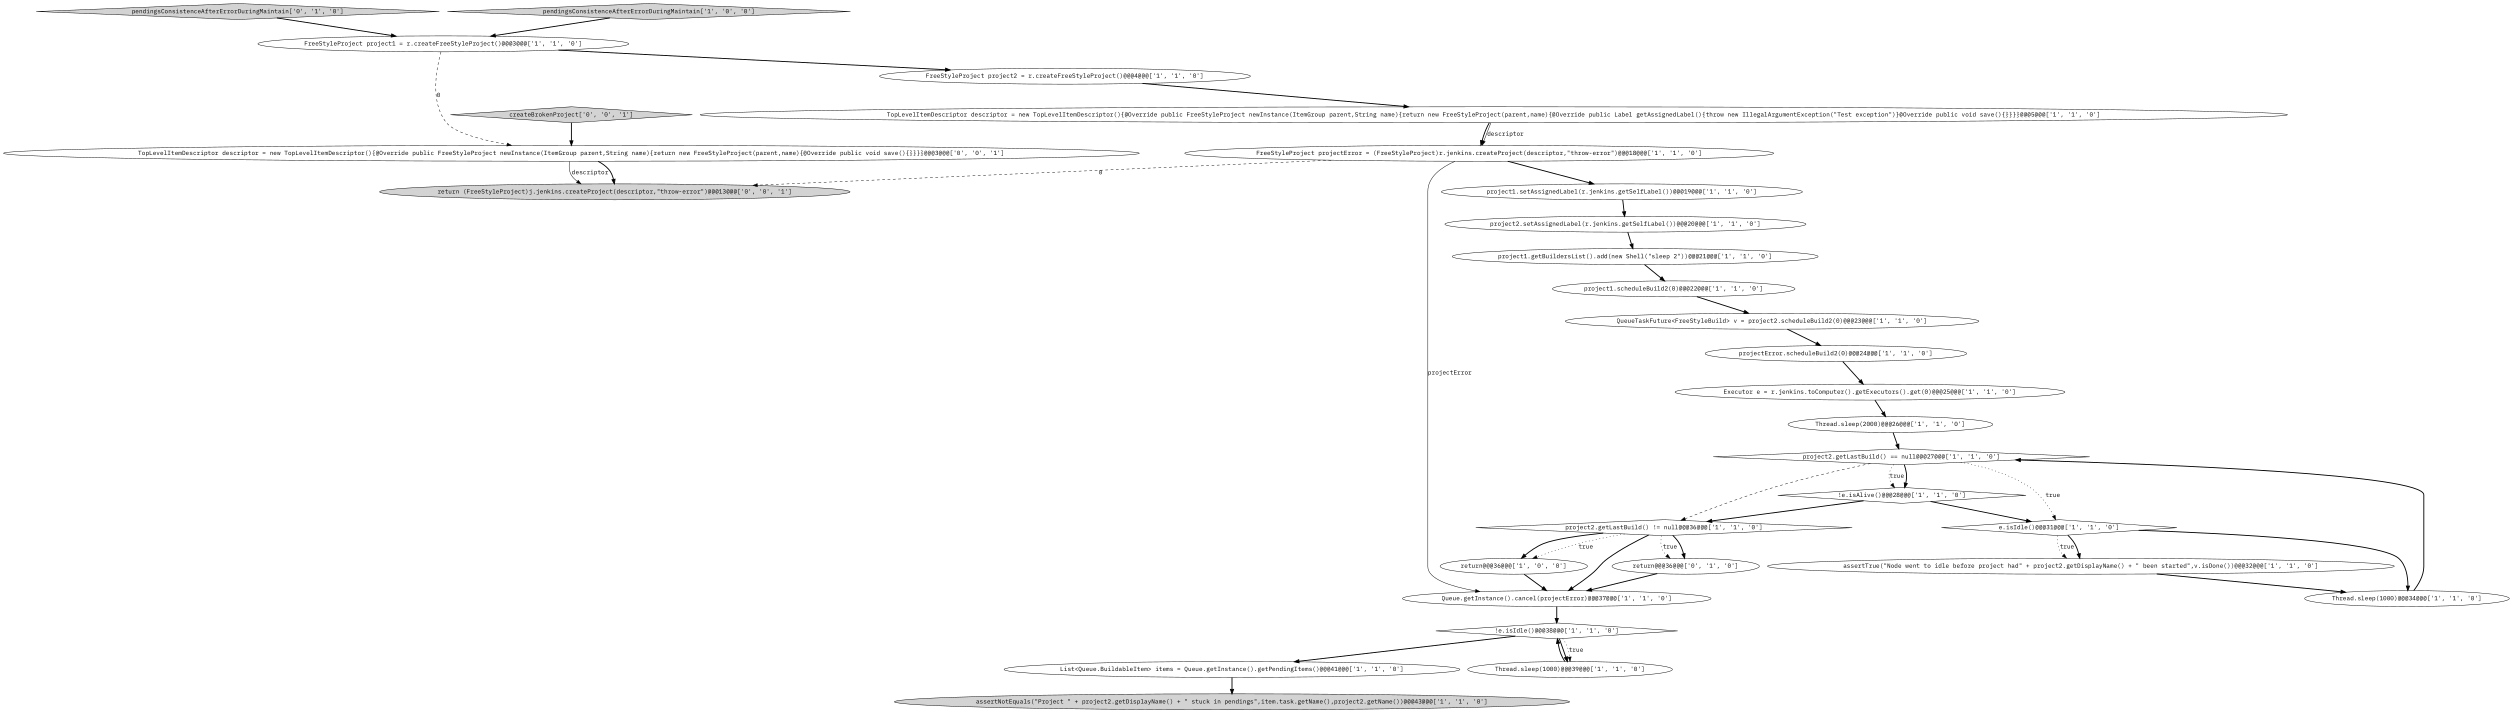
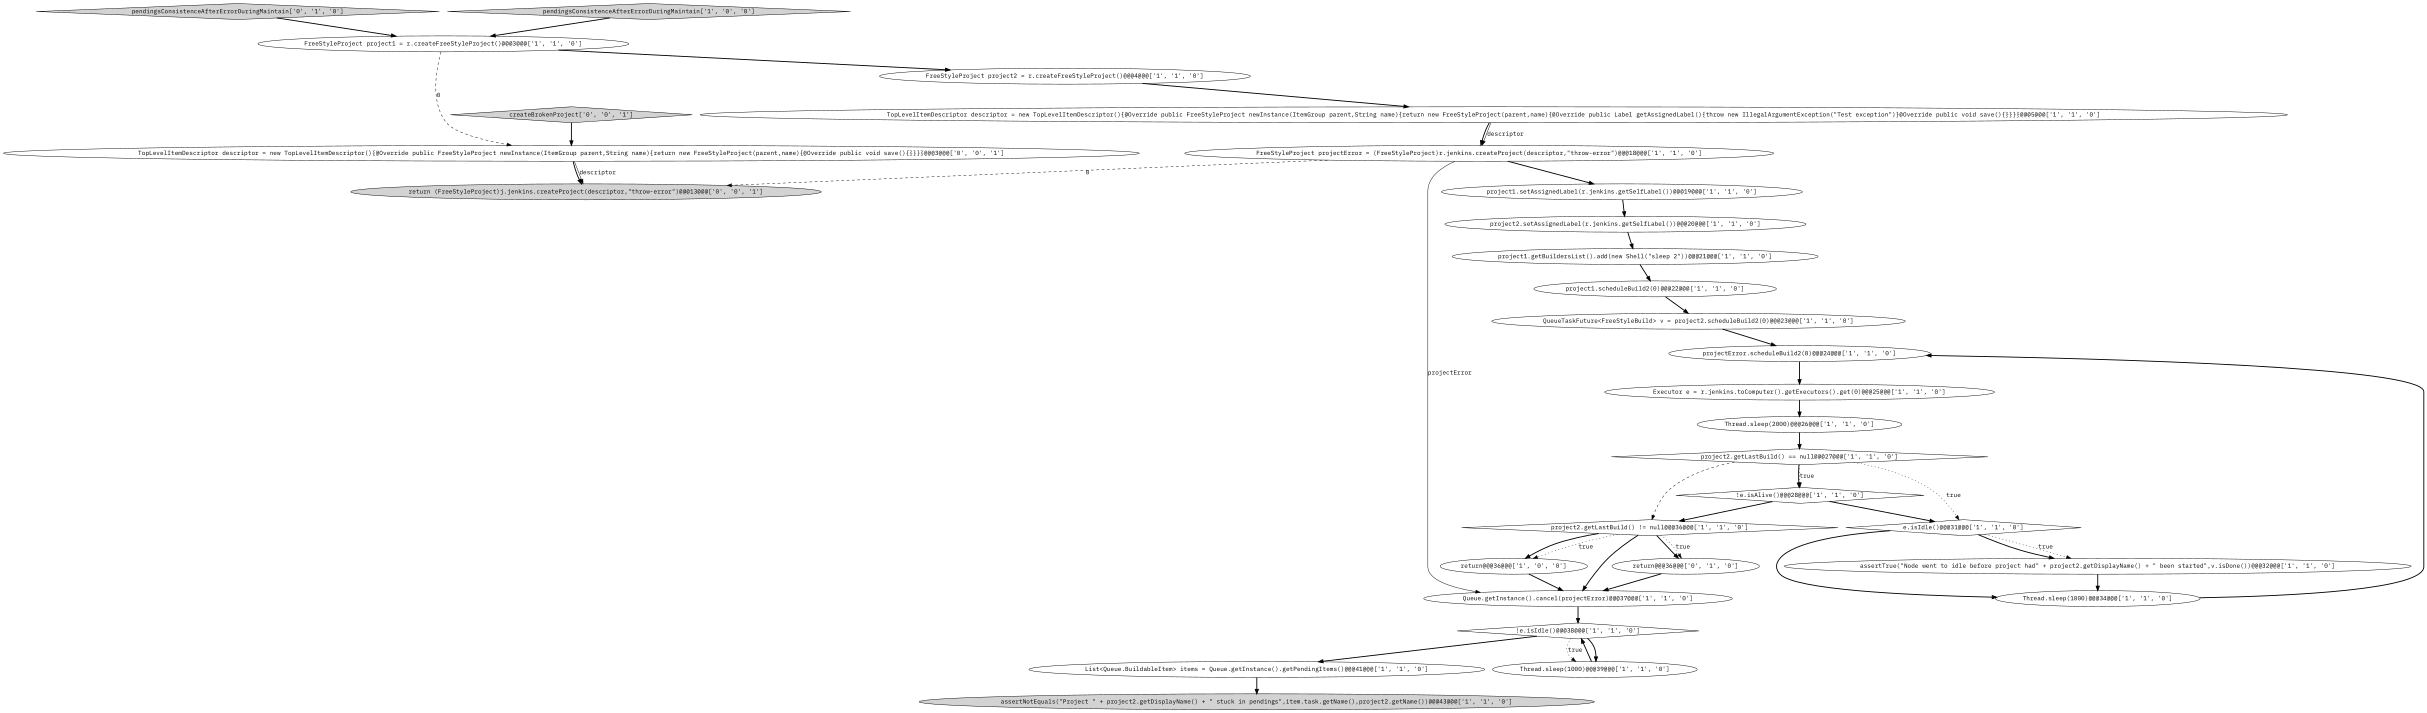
  digraph {
    fontname="IBM Plex Mono"
    node [fillcolor=white fontname="IBM Plex Mono" shape=ellipse style=filled]
    edge [fontname="IBM Plex Mono" style=bold]
    n1 [label="TopLevelItemDescriptor descriptor = new TopLevelItemDescriptor(){@Override public FreeStyleProject newInstance(ItemGroup parent,String name){return new FreeStyleProject(parent,name){@Override public void save(){}}}}@@@3@@@['0', '0', '1']"]
    n2 [fillcolor=lightgray label="return (FreeStyleProject)j.jenkins.createProject(descriptor,\"throw-error\")@@@13@@@['0', '0', '1']"]
    n3 [fillcolor=lightgray label="pendingsConsistenceAfterErrorDuringMaintain['0', '1', '0']" shape=diamond]
    n4 [label="FreeStyleProject project1 = r.createFreeStyleProject()@@@3@@@['1', '1', '0']"]
    n5 [label="FreeStyleProject project2 = r.createFreeStyleProject()@@@4@@@['1', '1', '0']"]
    n6 [label="List<Queue.BuildableItem> items = Queue.getInstance().getPendingItems()@@@41@@@['1', '1', '0']"]
    n7 [fillcolor=lightgray label="assertNotEquals(\"Project \" + project2.getDisplayName() + \" stuck in pendings\",item.task.getName(),project2.getName())@@@43@@@['1', '1', '0']"]
    n8 [label="Thread.sleep(2000)@@@26@@@['1', '1', '0']"]
    n9 [label="project2.getLastBuild() == null@@@27@@@['1', '1', '0']" shape=diamond]
    n10 [label="!e.isAlive()@@@28@@@['1', '1', '0']" shape=diamond]
    n11 [label="project2.getLastBuild() != null@@@36@@@['1', '1', '0']" shape=diamond]
    n12 [label="e.isIdle()@@@31@@@['1', '1', '0']" shape=diamond]
    n13 [label="FreeStyleProject projectError = (FreeStyleProject)r.jenkins.createProject(descriptor,\"throw-error\")@@@18@@@['1', '1', '0']"]
    n14 [label="Queue.getInstance().cancel(projectError)@@@37@@@['1', '1', '0']"]
    n15 [label="project1.setAssignedLabel(r.jenkins.getSelfLabel())@@@19@@@['1', '1', '0']"]
    n16 [label="!e.isIdle()@@@38@@@['1', '1', '0']" shape=diamond]
    n17 [label="project2.setAssignedLabel(r.jenkins.getSelfLabel())@@@20@@@['1', '1', '0']"]
    n18 [label="Executor e = r.jenkins.toComputer().getExecutors().get(0)@@@25@@@['1', '1', '0']"]
    n19 [label="return@@@36@@@['1', '0', '0']"]
    n20 [label="return@@@36@@@['0', '1', '0']"]
    n21 [label="Thread.sleep(1000)@@@34@@@['1', '1', '0']"]
    n22 [label="assertTrue(\"Node went to idle before project had\" + project2.getDisplayName() + \" been started\",v.isDone())@@@32@@@['1', '1', '0']"]
    n23 [label="projectError.scheduleBuild2(0)@@@24@@@['1', '1', '0']"]
    n24 [label="project1.getBuildersList().add(new Shell(\"sleep 2\"))@@@21@@@['1', '1', '0']"]
    n25 [label="project1.scheduleBuild2(0)@@@22@@@['1', '1', '0']"]
    n26 [label="Thread.sleep(1000)@@@39@@@['1', '1', '0']"]
    n27 [label="TopLevelItemDescriptor descriptor = new TopLevelItemDescriptor(){@Override public FreeStyleProject newInstance(ItemGroup parent,String name){return new FreeStyleProject(parent,name){@Override public Label getAssignedLabel(){throw new IllegalArgumentException(\"Test exception\")}@Override public void save(){}}}}@@@5@@@['1', '1', '0']"]
    n28 [label="QueueTaskFuture<FreeStyleBuild> v = project2.scheduleBuild2(0)@@@23@@@['1', '1', '0']"]
    n29 [fillcolor=lightgray label="createBrokenProject['0', '0', '1']" shape=diamond]
    n30 [fillcolor=lightgray label="pendingsConsistenceAfterErrorDuringMaintain['1', '0', '0']" shape=diamond]
    n1 -> n2 [label=descriptor style=solid]
    n1 -> n2
    n3 -> n4
    n4 -> n1 [label=0 style=dashed]
    n4 -> n5
    n5 -> n27
    n6 -> n7
    n8 -> n9
    n9 -> n10
    n9 -> n10 [label=true style=dotted]
    n9 -> n11 [style=dashed]
    n9 -> n12 [label=true style=dotted]
    n10 -> n11
    n10 -> n12
    n11 -> n14
    n11 -> n19
    n11 -> n19 [label=true style=dotted]
    n11 -> n20
    n11 -> n20 [label=true style=dotted]
    n12 -> n21
    n12 -> n22 [label=true style=dotted]
    n12 -> n22
    n13 -> n2 [label=0 style=dashed]
    n13 -> n14 [label=projectError style=solid]
    n13 -> n15
    n14 -> n16
    n15 -> n17
    n16 -> n6
    n16 -> n26
    n16 -> n26 [label=true style=dotted]
    n17 -> n24
    n18 -> n8
    n19 -> n14
    n20 -> n14
-   n21 -> n9
+   n21 -> n23
    n22 -> n21
    n23 -> n18
    n24 -> n25
    n25 -> n28
    n26 -> n16
    n27 -> n13
    n27 -> n13 [label=descriptor style=solid]
    n28 -> n23
    n29 -> n1
    n30 -> n4
  }
